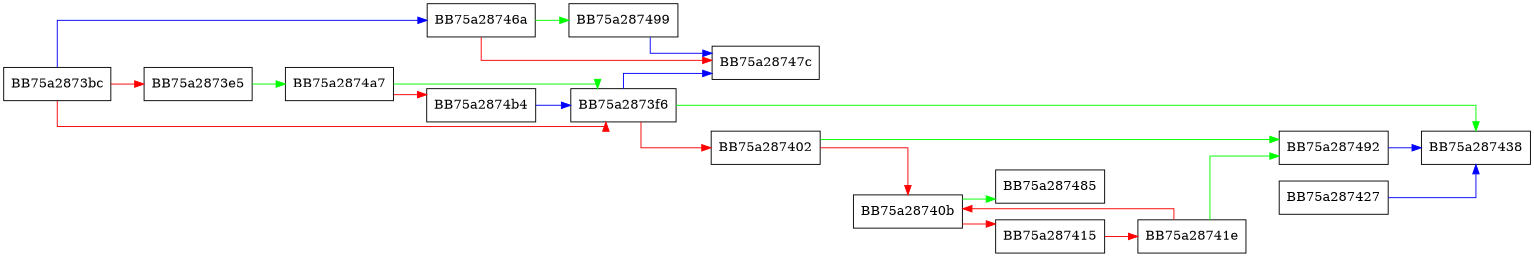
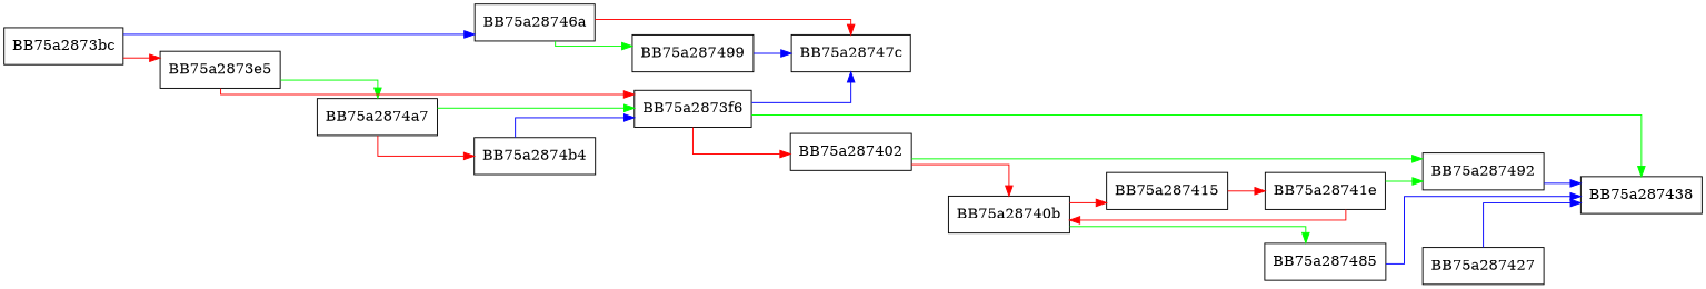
  digraph {
    rankdir=LR
    splines=ortho
    node [shape=box]
    edge [color=red]
    BB75a2873bc
    BB75a28746a
    BB75a2873e5
    BB75a287499
    BB75a28747c
    BB75a2874a7
    BB75a2873f6
    BB75a2874b4
    BB75a287438
    BB75a287402
    BB75a287492
    BB75a28740b
    BB75a287485
    BB75a287415
    BB75a28741e
    BB75a287427
    BB75a2873bc -> BB75a28746a [color=blue]
    BB75a2873bc -> BB75a2873e5
    BB75a28746a -> BB75a287499 [color=green]
    BB75a28746a -> BB75a28747c
    BB75a2873e5 -> BB75a2874a7 [color=green]
-   BB75a2873bc -> BB75a2873f6
+   BB75a2873e5 -> BB75a2873f6
    BB75a287499 -> BB75a28747c [color=blue]
    BB75a2874a7 -> BB75a2873f6 [color=green]
    BB75a2874a7 -> BB75a2874b4
    BB75a2873f6 -> BB75a28747c [color=blue]
    BB75a2873f6 -> BB75a287438 [color=green]
    BB75a2873f6 -> BB75a287402
    BB75a2874b4 -> BB75a2873f6 [color=blue]
    BB75a287402 -> BB75a287492 [color=green]
    BB75a287402 -> BB75a28740b
    BB75a287492 -> BB75a287438 [color=blue]
    BB75a28740b -> BB75a287485 [color=green]
    BB75a28740b -> BB75a287415
+   BB75a287485 -> BB75a287438 [color=blue]
    BB75a287415 -> BB75a28741e
    BB75a28741e -> BB75a287492 [color=green]
    BB75a28741e -> BB75a28740b
    BB75a287427 -> BB75a287438 [color=blue]
  }
